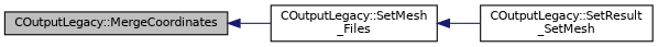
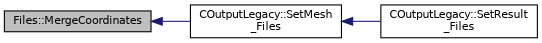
  digraph {
    rankdir=LR
    node [color=black fillcolor=white fontname=Helvetica fontsize=10 shape=record style=filled]
    edge [color=midnightblue dir=back fontname=Helvetica fontsize=10 labelfontname=Helvetica labelfontsize=10 style=solid]
-   n1 [fillcolor=grey75 fontcolor=black height=0.2 label="COutputLegacy::MergeCoordinates" width=0.4]
+   n1 [fillcolor=grey75 fontcolor=black height=0.2 label="Files::MergeCoordinates" width=0.4]
    n2 [height=0.2 label="COutputLegacy::SetMesh\l_Files" width=0.4]
-   n3 [height=0.2 label="COutputLegacy::SetResult\l_SetMesh" width=0.4]
+   n3 [height=0.2 label="COutputLegacy::SetResult\l_Files" width=0.4]
    n1 -> n2
    n2 -> n3
  }
